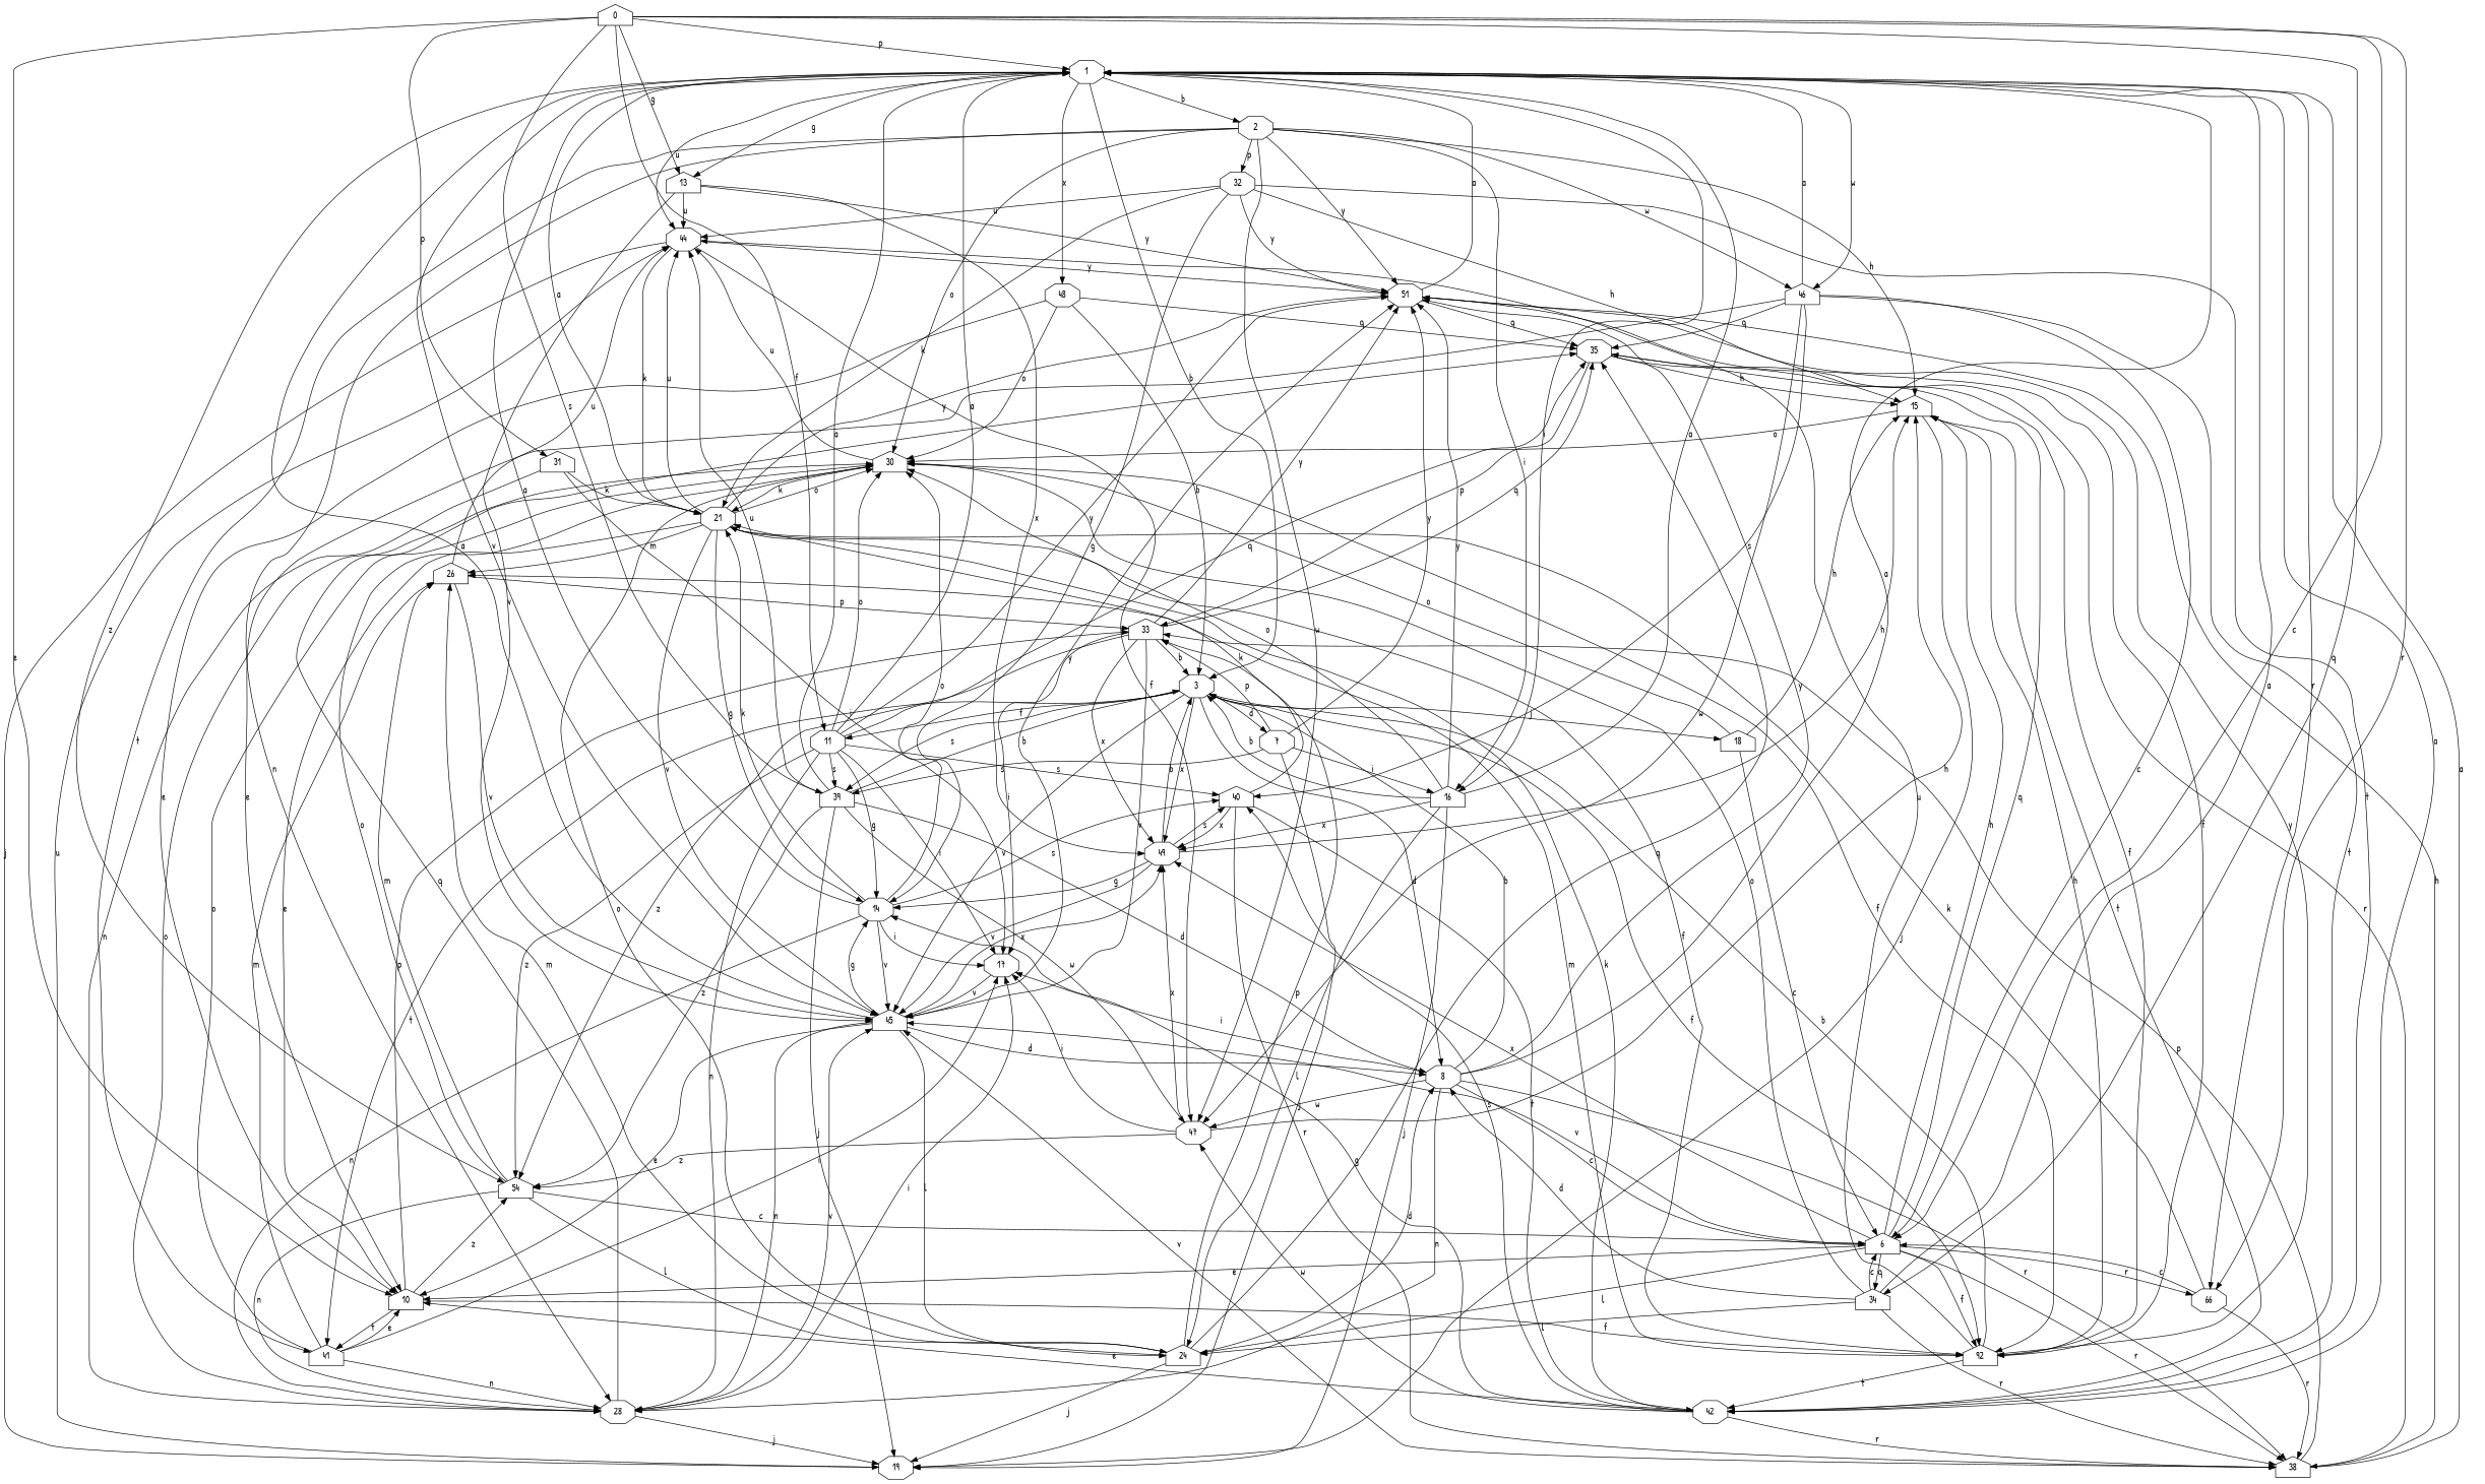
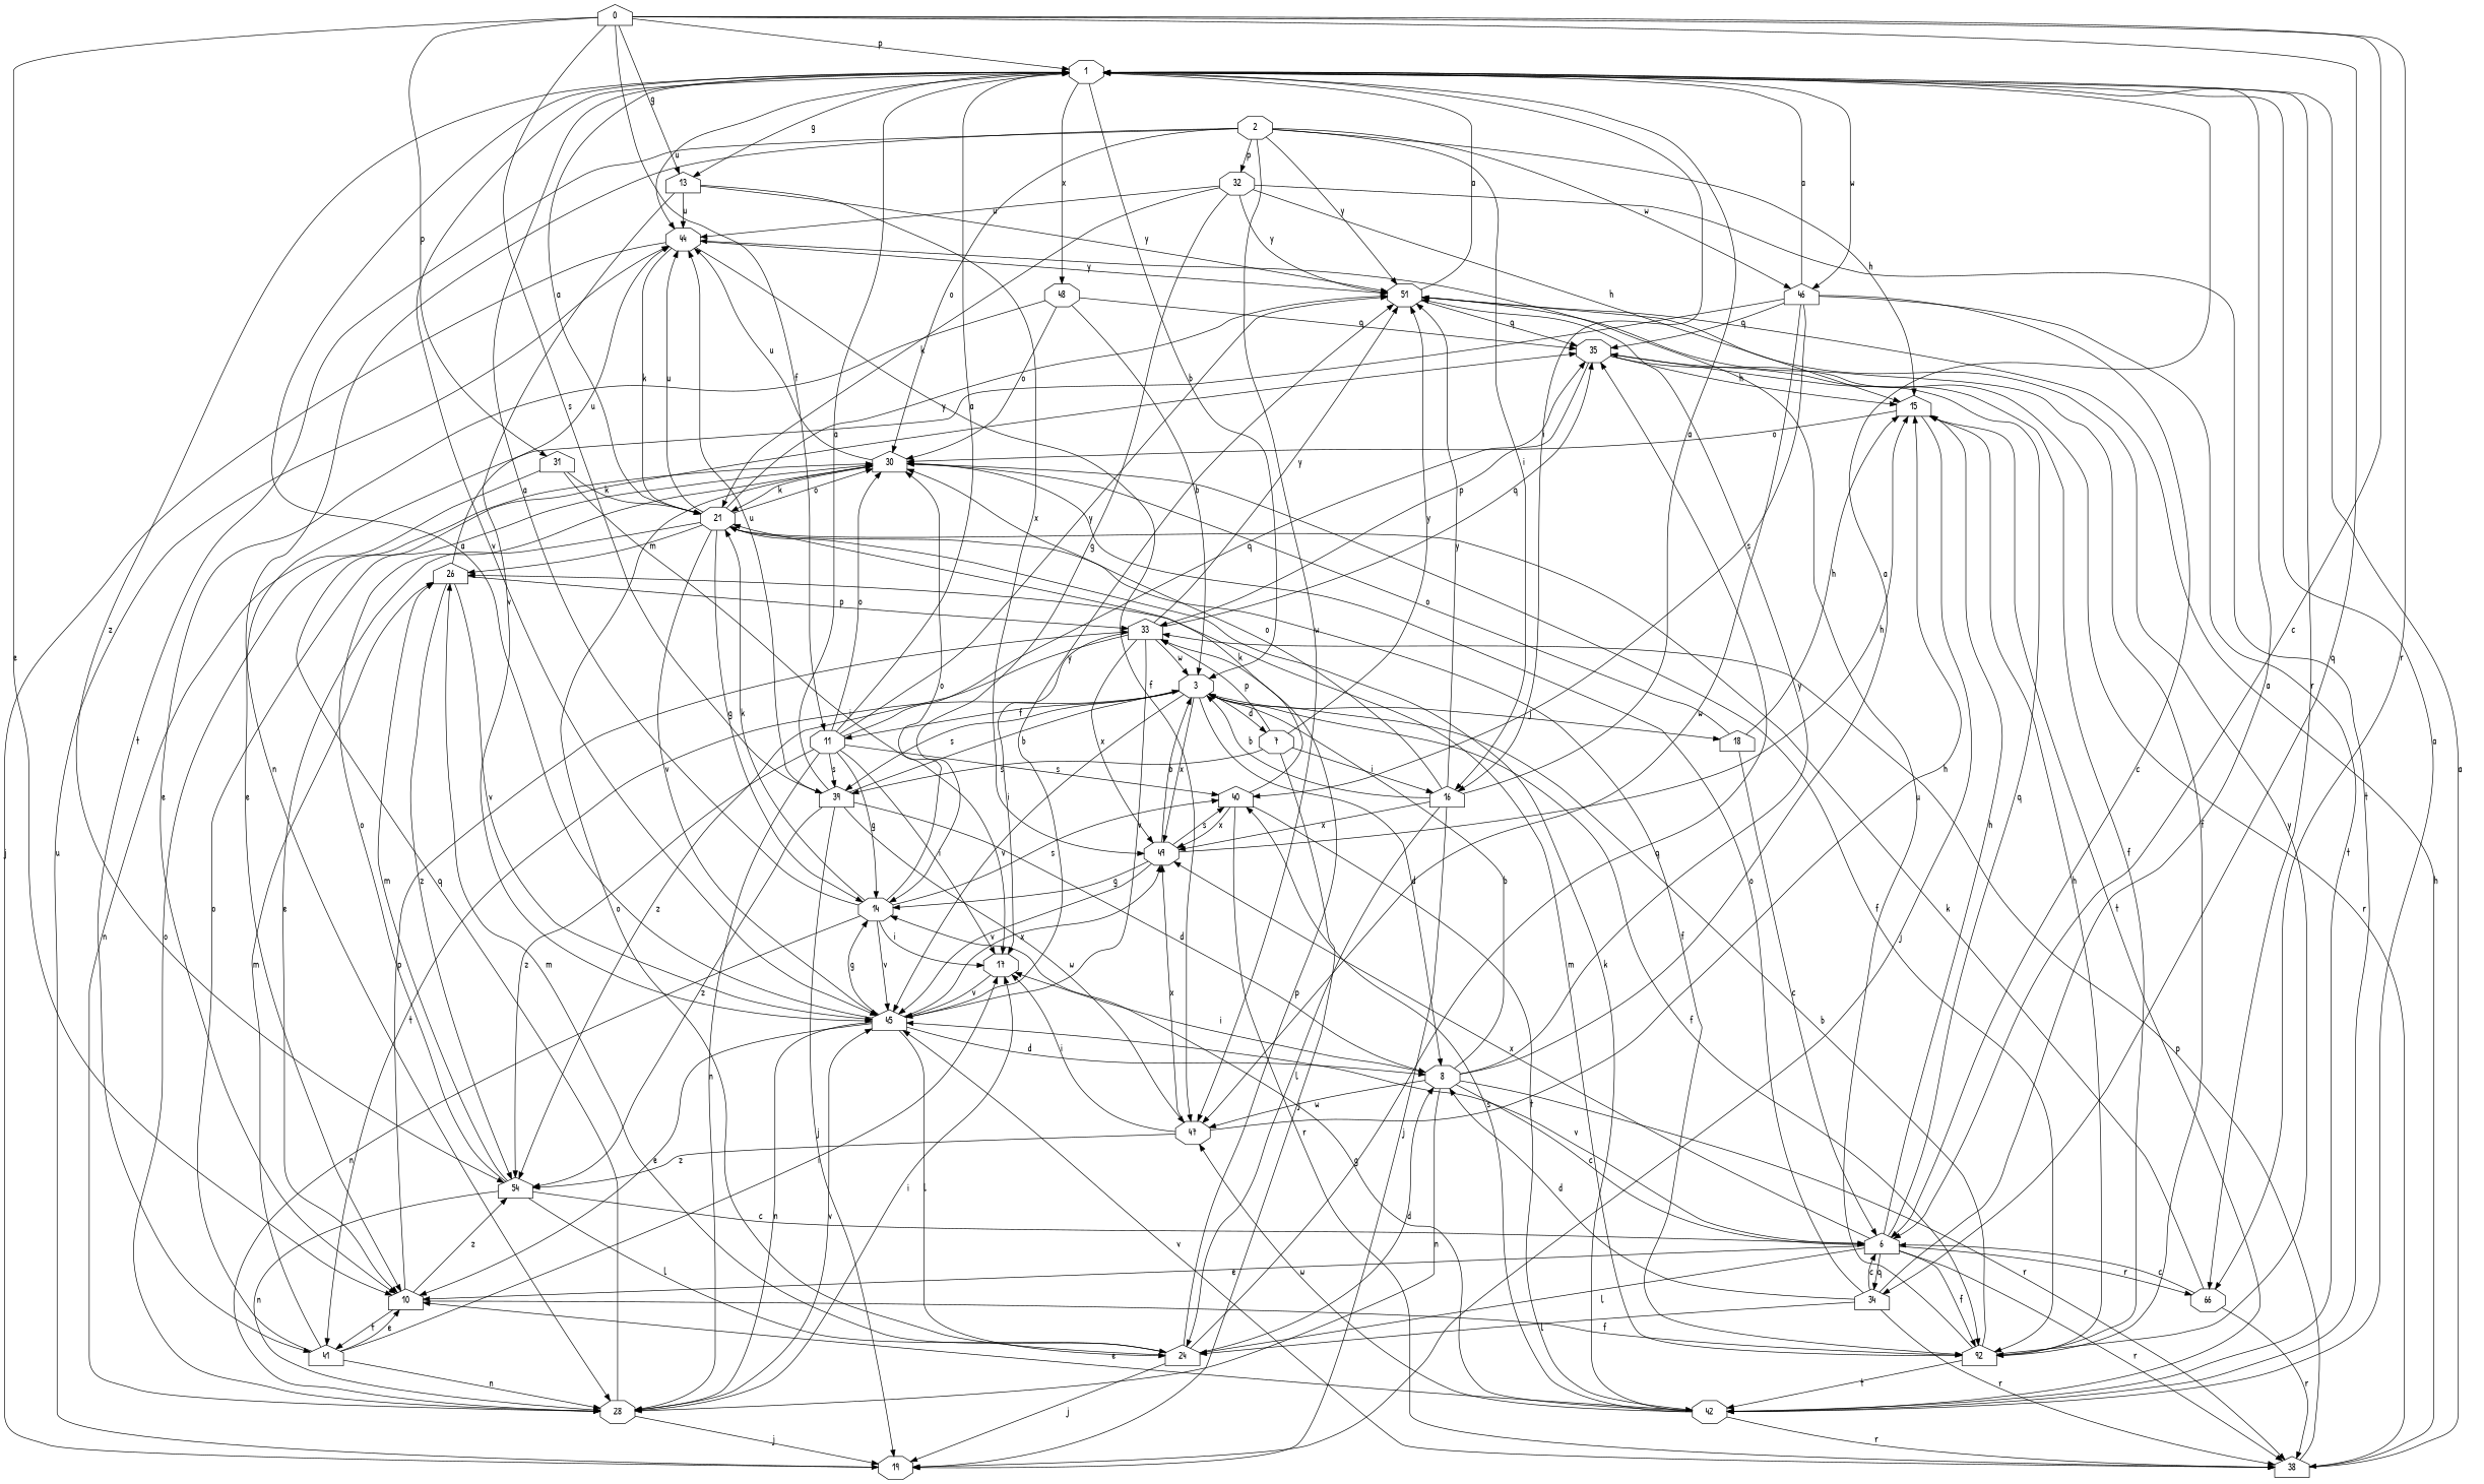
  strict digraph {
    fontname="Patrick Hand"
    node [fontname="Patrick Hand" shape=house]
    edge [fontname="Patrick Hand"]
    1 [shape=octagon]
    0
    6
    10
    11 [shape=octagon]
    13
    31
    34
    n9 [label=66 shape=octagon]
    39
    2 [shape=octagon]
    3 [shape=octagon]
    16
    44 [shape=octagon]
    45
    46
    48 [shape=octagon]
    54
    15
    n20 [label=92]
    49 [shape=octagon]
    24
    35 [shape=octagon]
    38
    41
    33
    28 [shape=octagon]
    30
    51 [shape=octagon]
    17 [shape=octagon]
    14 [shape=octagon]
    40
    21 [shape=octagon]
    8 [shape=octagon]
    47 [shape=octagon]
    19 [shape=octagon]
    32 [shape=octagon]
    7 [shape=octagon]
    18
    42 [shape=octagon]
    26
    1 -> 13 [label=g]
    1 -> n9 [label=r]
-   1 -> 2 [label=b]
    1 -> 3 [label=b]
    1 -> 16 [label=i]
    1 -> 44 [label=u]
    1 -> 45 [label=v]
    1 -> 46 [label=w]
    1 -> 48 [label=x]
    1 -> 54 [label=z]
    0 -> 1 [label=p]
    0 -> 6 [label=c]
    0 -> 10 [label=e]
    0 -> 11 [label=f]
    0 -> 13 [label=g]
    0 -> 31 [label=p]
    0 -> 34 [label=q]
    0 -> n9 [label=r]
    0 -> 39 [label=s]
    6 -> 10 [label=e]
    6 -> 34 [label=q]
    6 -> n9 [label=r]
    6 -> 45 [label=v]
    6 -> 15 [label=h]
    6 -> n20 [label=f]
    6 -> 49 [label=x]
    6 -> 24 [label=l]
    6 -> 35 [label=q]
    6 -> 38 [label=r]
    10 -> 54 [label=z]
    10 -> n20 [label=f]
    10 -> 41 [label=t]
    10 -> 33 [label=p]
    11 -> 1 [label=a]
    11 -> 39 [label=s]
    11 -> 54 [label=z]
    11 -> 35 [label=q]
    11 -> 28 [label=n]
    11 -> 30 [label=o]
    11 -> 51 [label=y]
    11 -> 17 [label=i]
    11 -> 14 [label=g]
    11 -> 40 [label=s]
    13 -> 44 [label=u]
    13 -> 45 [label=v]
    13 -> 49 [label=x]
    13 -> 51 [label=y]
    31 -> 28 [label=n]
    31 -> 17 [label=i]
    31 -> 21 [label=k]
    34 -> 1 [label=a]
    34 -> 6 [label=c]
    34 -> 24 [label=l]
    34 -> 38 [label=r]
    34 -> 30 [label=o]
    34 -> 8 [label=d]
    n9 -> 6 [label=c]
    n9 -> 38 [label=r]
    n9 -> 21 [label=k]
    39 -> 1 [label=a]
    39 -> 3 [label=b]
    39 -> 44 [label=u]
    39 -> 54 [label=z]
    39 -> 8 [label=d]
    39 -> 47 [label=w]
    39 -> 19 [label=j]
    2 -> 16 [label=i]
    2 -> 46 [label=w]
    2 -> 15 [label=h]
    2 -> 41 [label=t]
    2 -> 28 [label=n]
    2 -> 30 [label=o]
    2 -> 51 [label=y]
    2 -> 47 [label=w]
    2 -> 32 [label=p]
    3 -> 11 [label=f]
    3 -> 39 [label=s]
    3 -> 45 [label=v]
    3 -> n20 [label=f]
    3 -> 49 [label=x]
    3 -> 41 [label=t]
    3 -> 8 [label=d]
    3 -> 7 [label=d]
    3 -> 18 [label=j]
    16 -> 1 [label=a]
    16 -> 3 [label=b]
    16 -> 49 [label=x]
    16 -> 24 [label=l]
    16 -> 30 [label=o]
    16 -> 51 [label=y]
    16 -> 19 [label=j]
    44 -> 51 [label=y]
    44 -> 21 [label=k]
    44 -> 47 [label=f]
    44 -> 19 [label=j]
    45 -> 1 [label=a]
    45 -> 10 [label=e]
    45 -> 49 [label=x]
    45 -> 24 [label=l]
    45 -> 28 [label=n]
    45 -> 51 [label=y]
    45 -> 14 [label=g]
    45 -> 8 [label=d]
    46 -> 1 [label=a]
    46 -> 6 [label=c]
    46 -> 10 [label=e]
    46 -> 35 [label=q]
    46 -> 40 [label=s]
    46 -> 47 [label=w]
    46 -> 42 [label=t]
    48 -> 10 [label=e]
    48 -> 3 [label=b]
    48 -> 35 [label=q]
    48 -> 30 [label=o]
    54 -> 6 [label=c]
    54 -> 24 [label=l]
    54 -> 28 [label=n]
    54 -> 30 [label=o]
    54 -> 26 [label=m]
    15 -> 30 [label=o]
    15 -> 19 [label=j]
    15 -> 42 [label=t]
    n20 -> 3 [label=b]
    n20 -> 44 [label=u]
    n20 -> 15 [label=h]
    n20 -> 51 [label=y]
    n20 -> 42 [label=t]
    n20 -> 26 [label=m]
    49 -> 3 [label=b]
    49 -> 45 [label=v]
    49 -> 15 [label=h]
    49 -> 14 [label=g]
    49 -> 40 [label=s]
    24 -> 35 [label=q]
    24 -> 33 [label=p]
    24 -> 30 [label=o]
    24 -> 8 [label=d]
    24 -> 19 [label=j]
    24 -> 26 [label=m]
    35 -> 15 [label=h]
    35 -> n20 [label=f]
    35 -> 38 [label=r]
    35 -> 33 [label=p]
    38 -> 1 [label=a]
    38 -> 45 [label=v]
    38 -> 33 [label=p]
    38 -> 51 [label=h]
    41 -> 10 [label=e]
    41 -> 28 [label=n]
    41 -> 30 [label=o]
    41 -> 17 [label=i]
    41 -> 26 [label=m]
-   33 -> 3 [label=b]
+   33 -> 3 [label=w]
    33 -> 45 [label=v]
    33 -> 54 [label=z]
    33 -> 49 [label=x]
    33 -> 35 [label=q]
    33 -> 51 [label=y]
    33 -> 17 [label=i]
    28 -> 45 [label=v]
    28 -> 35 [label=q]
    28 -> 30 [label=o]
    28 -> 17 [label=i]
    28 -> 19 [label=j]
    30 -> 44 [label=u]
    30 -> n20 [label=f]
    30 -> 21 [label=k]
    51 -> 1 [label=a]
    51 -> n20 [label=f]
    51 -> 35 [label=q]
    17 -> 45 [label=v]
    14 -> 1 [label=a]
    14 -> 45 [label=v]
    14 -> 28 [label=n]
    14 -> 30 [label=o]
    14 -> 17 [label=i]
    14 -> 40 [label=s]
    14 -> 21 [label=k]
    40 -> 49 [label=x]
    40 -> 38 [label=r]
    40 -> 21 [label=k]
    40 -> 42 [label=t]
    21 -> 1 [label=a]
    21 -> 10 [label=e]
    21 -> 44 [label=u]
    21 -> 45 [label=v]
    21 -> n20 [label=f]
    21 -> 30 [label=o]
    21 -> 51 [label=y]
    21 -> 14 [label=g]
    21 -> 26 [label=m]
    8 -> 1 [label=a]
    8 -> 6 [label=c]
    8 -> 3 [label=b]
    8 -> 38 [label=r]
    8 -> 28 [label=n]
    8 -> 51 [label=y]
    8 -> 17 [label=i]
    8 -> 47 [label=w]
    47 -> 54 [label=z]
    47 -> 15 [label=h]
    47 -> 49 [label=x]
    47 -> 17 [label=i]
    19 -> 44 [label=u]
    32 -> 44 [label=u]
    32 -> 15 [label=h]
    32 -> 51 [label=y]
    32 -> 14 [label=g]
    32 -> 21 [label=k]
    32 -> 42 [label=t]
    7 -> 39 [label=s]
    7 -> 16 [label=i]
    7 -> 33 [label=p]
    7 -> 51 [label=y]
    7 -> 19 [label=j]
    18 -> 6 [label=c]
    18 -> 15 [label=h]
    18 -> 30 [label=o]
    42 -> 1 [label=a]
    42 -> 10 [label=e]
    42 -> 38 [label=r]
    42 -> 14 [label=g]
    42 -> 40 [label=s]
    42 -> 21 [label=k]
    42 -> 47 [label=w]
    26 -> 44 [label=u]
    26 -> 45 [label=v]
+   26 -> 54 [label=z]
    26 -> 33 [label=p]
  }
